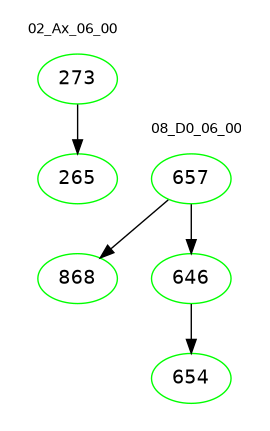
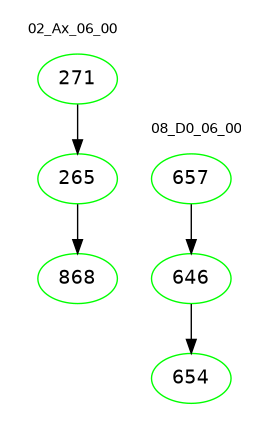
  digraph {
    fontname="DejaVu Sans"
    node [color=green fontname="DejaVu Sans"]
    edge [color=black fontname="DejaVu Sans"]
-   n1 [label=273]
+   n1 [label=271]
    n2 [label=265]
    n3 [label=868]
    n4 [label=657]
    n5 [label=646]
    n6 [label=654]
    subgraph cluster_1 {
      color=white
      fontsize=10
      label="02_Ax_06_00"
      n1
      n2
      n3
    }
    subgraph cluster_2 {
      color=white
      fontsize=10
      label="08_D0_06_00"
      n4
      n5
      n6
    }
    n1 -> n2
-   n4 -> n3
+   n2 -> n3
    n4 -> n5
    n5 -> n6
  }
